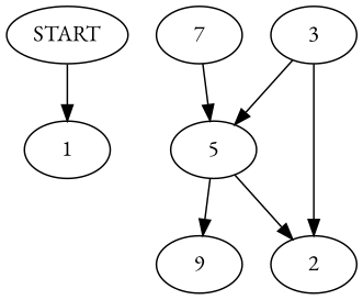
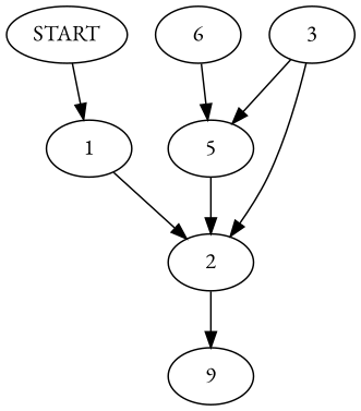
  digraph {
    fontname="EB Garamond"
    node [fontname="EB Garamond"]
    edge [fontname="EB Garamond"]
    n1 [label=START]
    1
    2
-   6 [label=7]
+   6
    5
    n6 [label=9]
    3
    n1 -> 1
-   5 -> n6
+   1 -> 2
+   2 -> n6
    6 -> 5
    5 -> 2
    3 -> 2
    3 -> 5
  }
